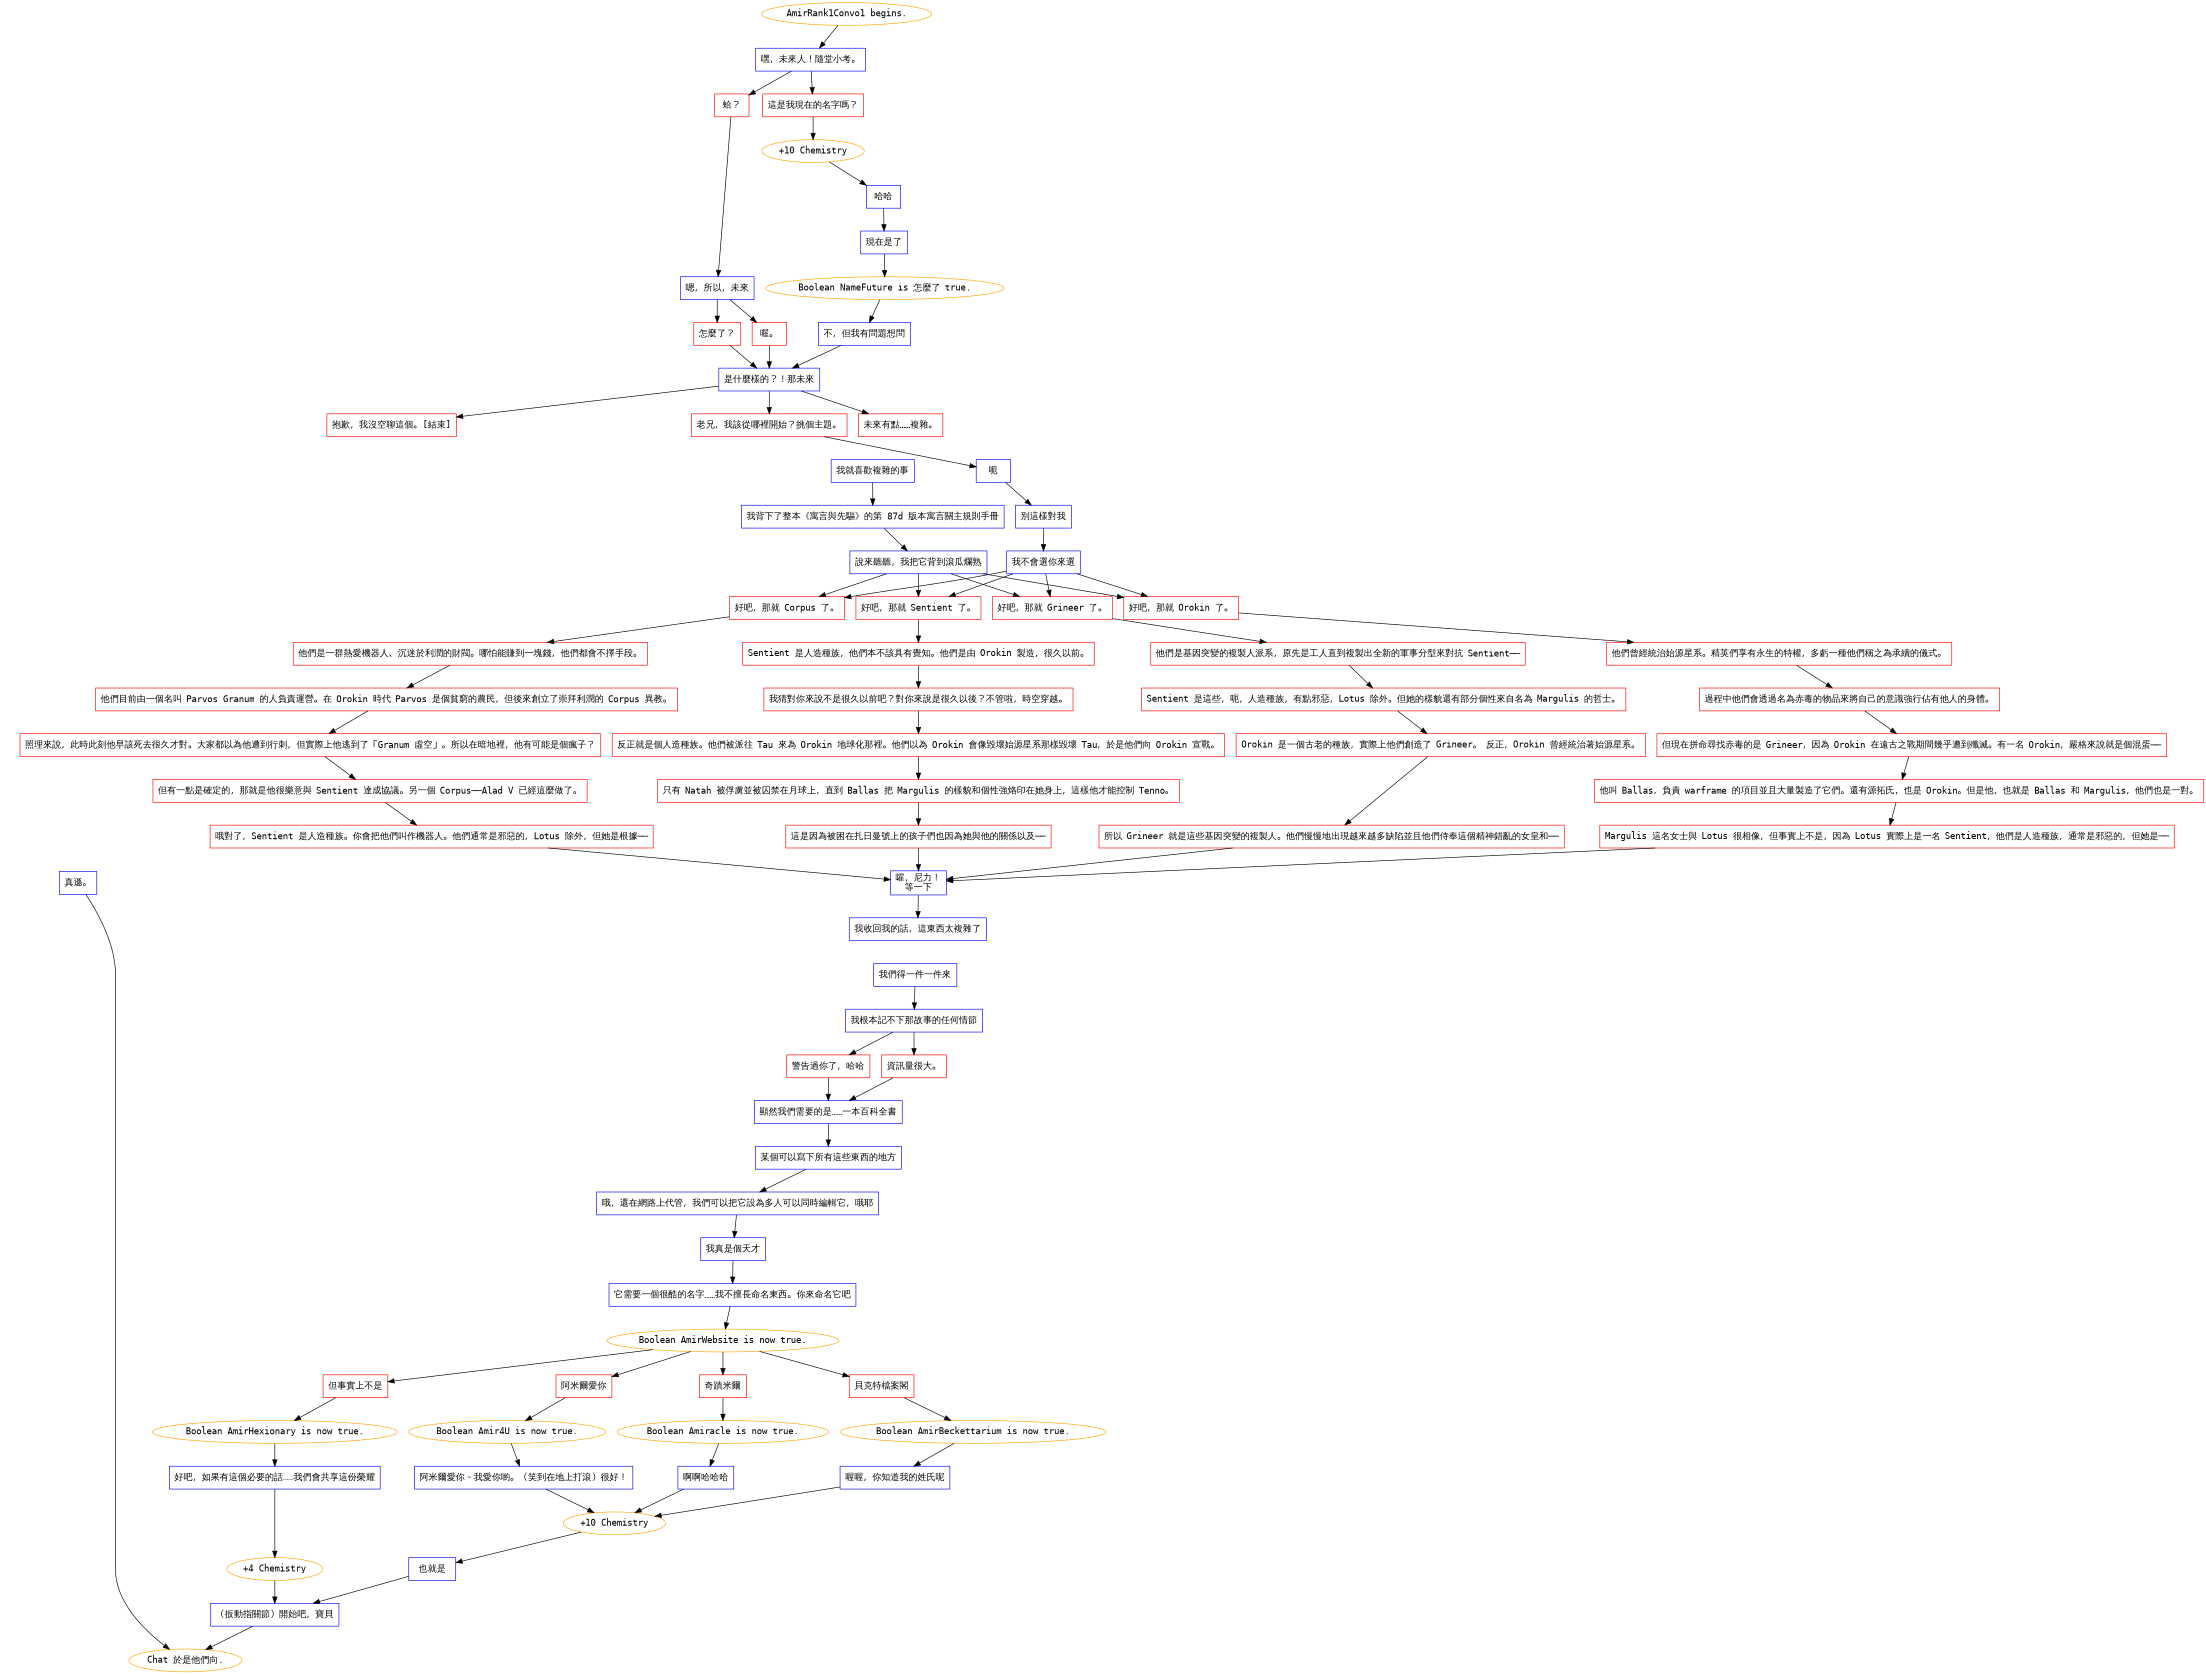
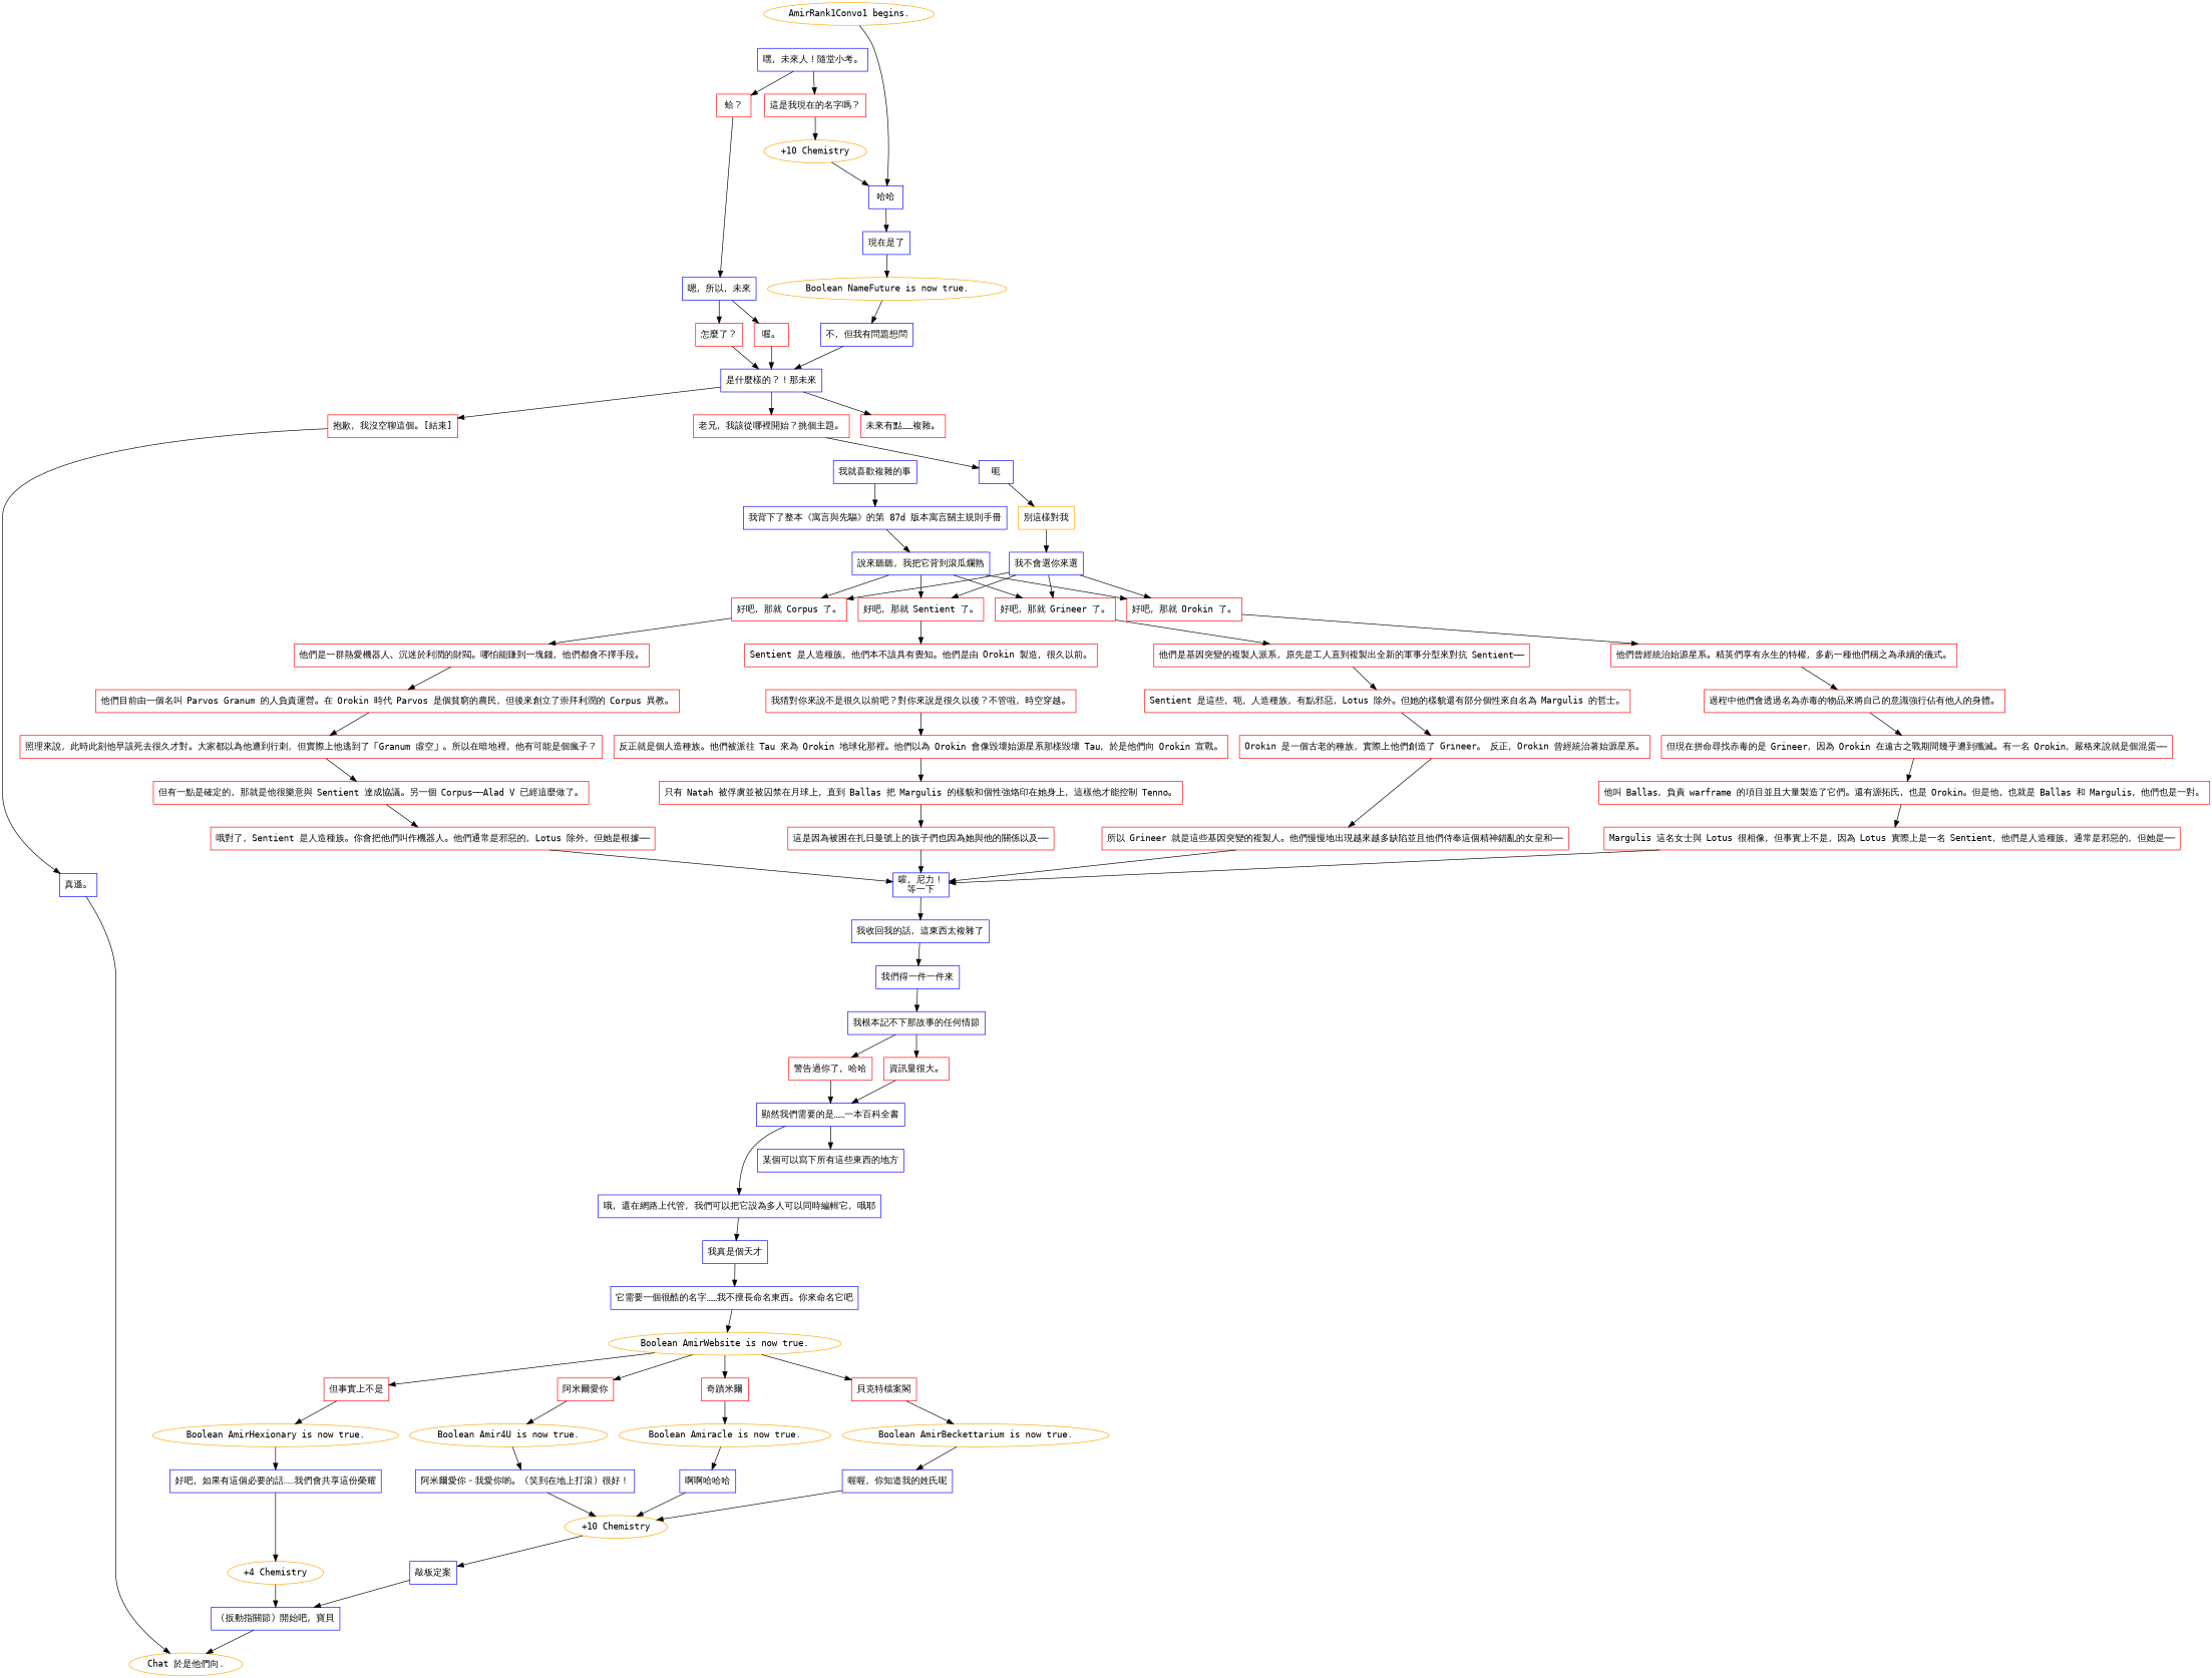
  digraph {
    fontname="DejaVu Sans Mono"
    node [color=red fontname="DejaVu Sans Mono" shape=box]
    edge [fontname="DejaVu Sans Mono"]
    "AmirRank1Convo1 begins." [color=orange shape=""]
    n2 [color=blue label="嘿，未來人！隨堂小考。"]
    n3 [label="蛤？"]
    n4 [label="這是我現在的名字嗎？"]
    n5 [color=blue label="嗯，所以，未來"]
    n6 [color=orange label="+10 Chemistry" shape=""]
    n7 [label="喔。"]
    n8 [label="怎麼了？"]
    n9 [color=blue label="哈哈"]
    n10 [color=blue label="是什麼樣的？！那未來"]
    n11 [color=blue label="現在是了"]
    n12 [label="老兄，我該從哪裡開始？挑個主題。"]
    n13 [label="未來有點……複雜。"]
    n14 [label="抱歉，我沒空聊這個。[結束]"]
-   n15 [color=orange label="Boolean NameFuture is 怎麼了 true." shape=""]
+   n15 [color=orange label="Boolean NameFuture is now true." shape=""]
    n16 [color=blue label="呃"]
    n17 [color=blue label="真遜。"]
    n18 [color=blue label="不，但我有問題想問"]
-   n19 [color=blue label="別這樣對我"]
+   n19 [color=orange label="別這樣對我"]
    n20 [color=blue label="我就喜歡複雜的事"]
    n21 [color=blue label="我背下了整本《寓言與先驅》的第 87d 版本寓言關主規則手冊"]
    n22 [color=orange label="Chat 於是他們向." shape=""]
    n23 [color=blue label="我不會選你來選"]
    n24 [color=blue label="說來聽聽，我把它背到滾瓜爛熟"]
    n25 [label="好吧，那就 Orokin 了。"]
    n26 [label="好吧，那就 Corpus 了。"]
    n27 [label="好吧，那就 Grineer 了。"]
    n28 [label="好吧，那就 Sentient 了。"]
    n29 [label="他們曾經統治始源星系。精英們享有永生的特權，多虧一種他們稱之為承續的儀式。"]
    n30 [label="他們是一群熱愛機器人、沉迷於利潤的財閥。哪怕能賺到一塊錢，他們都會不擇手段。"]
    n31 [label="他們是基因突變的複製人派系，原先是工人直到複製出全新的軍事分型來對抗 Sentient──"]
    n32 [label="Sentient 是人造種族，他們本不該具有覺知。他們是由 Orokin 製造，很久以前。"]
    n33 [label="過程中他們會透過名為赤毒的物品來將自己的意識強行佔有他人的身體。"]
    n34 [label="他們目前由一個名叫 Parvos Granum 的人負責運營。在 Orokin 時代 Parvos 是個貧窮的農民，但後來創立了崇拜利潤的 Corpus 異教。"]
    n35 [label="Sentient 是這些，呃，人造種族，有點邪惡，Lotus 除外。但她的樣貌還有部分個性來自名為 Margulis 的哲士。"]
    n36 [label="我猜對你來說不是很久以前吧？對你來說是很久以後？不管啦，時空穿越。"]
    n37 [label="但現在拼命尋找赤毒的是 Grineer，因為 Orokin 在遠古之戰期間幾乎遭到殲滅。有一名 Orokin，嚴格來說就是個混蛋──"]
    n38 [label="照理來說，此時此刻他早該死去很久才對。大家都以為他遭到行刺，但實際上他逃到了「Granum 虛空」。所以在暗地裡，他有可能是個瘋子？"]
    n39 [label="Orokin 是一個古老的種族，實際上他們創造了 Grineer。 反正，Orokin 曾經統治著始源星系。"]
    n40 [label="反正就是個人造種族。他們被派往 Tau 來為 Orokin 地球化那裡。他們以為 Orokin 會像毀壞始源星系那樣毀壞 Tau，於是他們向 Orokin 宣戰。"]
    n41 [label="他叫 Ballas，負責 warframe 的項目並且大量製造了它們。還有源拓氏，也是 Orokin。但是他，也就是 Ballas 和 Margulis，他們也是一對。"]
    n42 [label="但有一點是確定的，那就是他很樂意與 Sentient 達成協議。另一個 Corpus──Alad V 已經這麼做了。"]
    n43 [label="所以 Grineer 就是這些基因突變的複製人。他們慢慢地出現越來越多缺陷並且他們侍奉這個精神錯亂的女皇和──"]
    n44 [label="只有 Natah 被俘虜並被囚禁在月球上，直到 Ballas 把 Margulis 的樣貌和個性強烙印在她身上，這樣他才能控制 Tenno。"]
    n45 [label="Margulis 這名女士與 Lotus 很相像，但事實上不是，因為 Lotus 實際上是一名 Sentient，他們是人造種族，通常是邪惡的，但她是──"]
    n46 [label="哦對了，Sentient 是人造種族。你會把他們叫作機器人。他們通常是邪惡的，Lotus 除外，但她是根據──"]
    n47 [color=blue label="嚯，尼力！\n等一下"]
    n48 [label="這是因為被困在扎日曼號上的孩子們也因為她與他的關係以及──"]
    n49 [color=blue label="我收回我的話，這東西太複雜了"]
    n50 [color=blue label="我們得一件一件來"]
    n51 [color=blue label="我根本記不下那故事的任何情節"]
    n52 [label="警告過你了，哈哈"]
    n53 [label="資訊量很大。"]
    n54 [color=blue label="顯然我們需要的是……一本百科全書"]
    n55 [color=blue label="某個可以寫下所有這些東西的地方"]
    n56 [color=blue label="哦，還在網路上代管，我們可以把它設為多人可以同時編輯它，哦耶"]
    n57 [color=blue label="我真是個天才"]
    n58 [color=blue label="它需要一個很酷的名字……我不擅長命名東西。你來命名它吧"]
    n59 [color=orange label="Boolean AmirWebsite is now true." shape=""]
    n60 [label="但事實上不是"]
    n61 [label="阿米爾愛你"]
    n62 [label="奇蹟米爾"]
    n63 [label="貝克特檔案閣"]
    n64 [color=orange label="Boolean AmirHexionary is now true." shape=""]
    n65 [color=orange label="Boolean Amir4U is now true." shape=""]
    n66 [color=orange label="Boolean Amiracle is now true." shape=""]
    n67 [color=orange label="Boolean AmirBeckettarium is now true." shape=""]
    n68 [color=blue label="好吧，如果有這個必要的話……我們會共享這份榮耀"]
    n69 [color=blue label="阿米爾愛你－我愛你喲。（笑到在地上打滾）很好！"]
    n70 [color=blue label="啊啊哈哈哈"]
    n71 [color=blue label="喔喔，你知道我的姓氏呢"]
    n72 [color=orange label="+4 Chemistry" shape=""]
    n73 [color=orange label="+10 Chemistry" shape=""]
    n74 [color=blue label="（扳動指關節）開始吧，寶貝"]
-   n75 [color=blue label="也就是"]
-   "AmirRank1Convo1 begins." -> n2
+   n75 [color=blue label="敲板定案"]
+   "AmirRank1Convo1 begins." -> n9
    n2 -> n3
    n2 -> n4
    n3 -> n5
    n4 -> n6
    n5 -> n7
    n5 -> n8
    n6 -> n9
    n7 -> n10
    n8 -> n10
    n9 -> n11
    n10 -> n12
    n10 -> n13
    n10 -> n14
    n11 -> n15
    n12 -> n16
+   n14 -> n17
    n15 -> n18
    n16 -> n19
    n17 -> n22
    n18 -> n10
    n19 -> n23
    n20 -> n21
    n21 -> n24
    n23 -> n25
    n23 -> n26
    n23 -> n27
    n23 -> n28
    n24 -> n25
    n24 -> n26
    n24 -> n27
    n24 -> n28
    n25 -> n29
    n26 -> n30
    n27 -> n31
    n28 -> n32
    n29 -> n33
    n30 -> n34
    n31 -> n35
-   n32 -> n36
    n33 -> n37
    n34 -> n38
    n35 -> n39
    n36 -> n40
    n37 -> n41
    n38 -> n42
    n39 -> n43
    n40 -> n44
    n41 -> n45
    n42 -> n46
    n43 -> n47
    n44 -> n48
    n45 -> n47
    n46 -> n47
    n47 -> n49
    n48 -> n47
+   n49 -> n50
    n50 -> n51
    n51 -> n52
    n51 -> n53
    n52 -> n54
    n53 -> n54
    n54 -> n55
-   n55 -> n56
+   n54 -> n56
    n56 -> n57
    n57 -> n58
    n58 -> n59
    n59 -> n60
    n59 -> n61
    n59 -> n62
    n59 -> n63
    n60 -> n64
    n61 -> n65
    n62 -> n66
    n63 -> n67
    n64 -> n68
    n65 -> n69
    n66 -> n70
    n67 -> n71
    n68 -> n72
    n69 -> n73
    n70 -> n73
    n71 -> n73
    n72 -> n74
    n73 -> n75
    n74 -> n22
    n75 -> n74
  }
